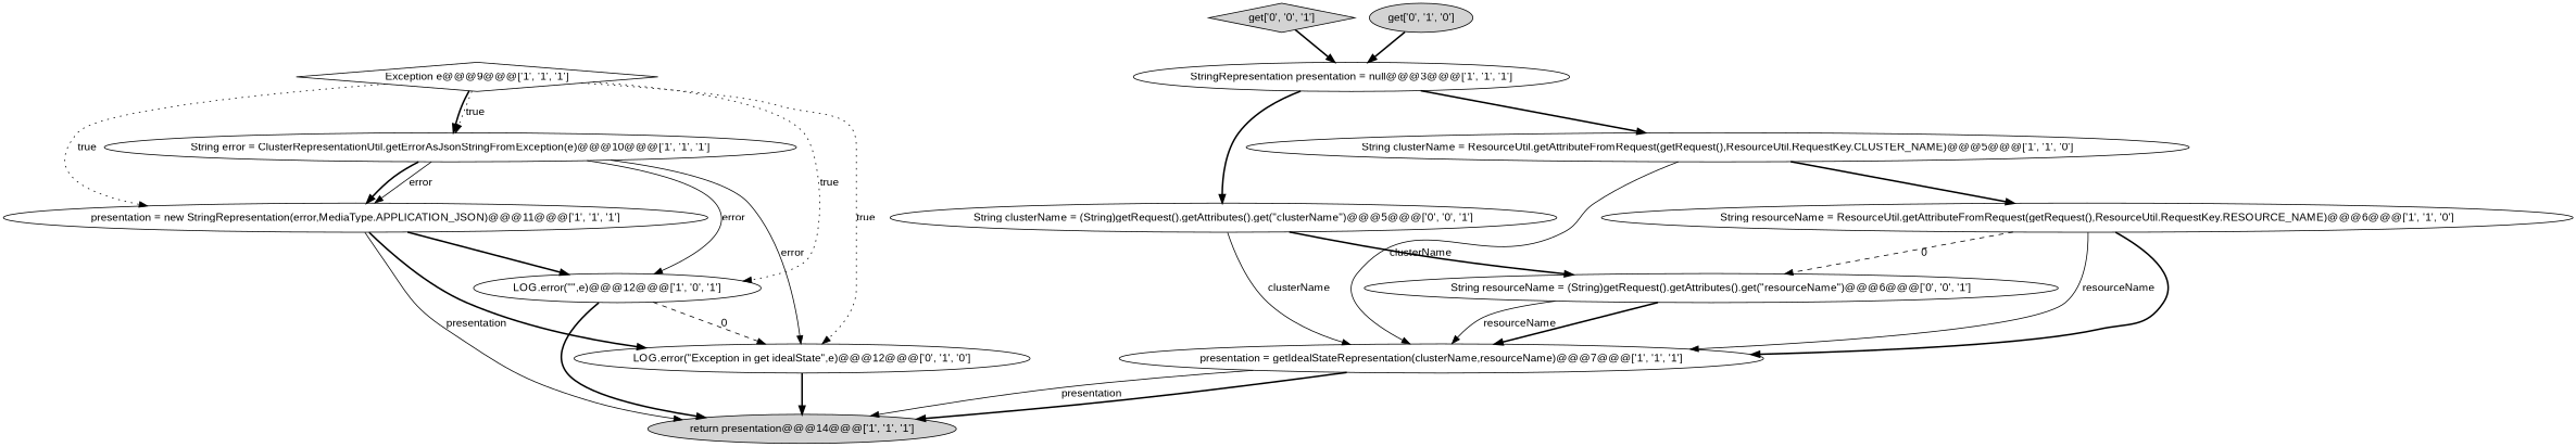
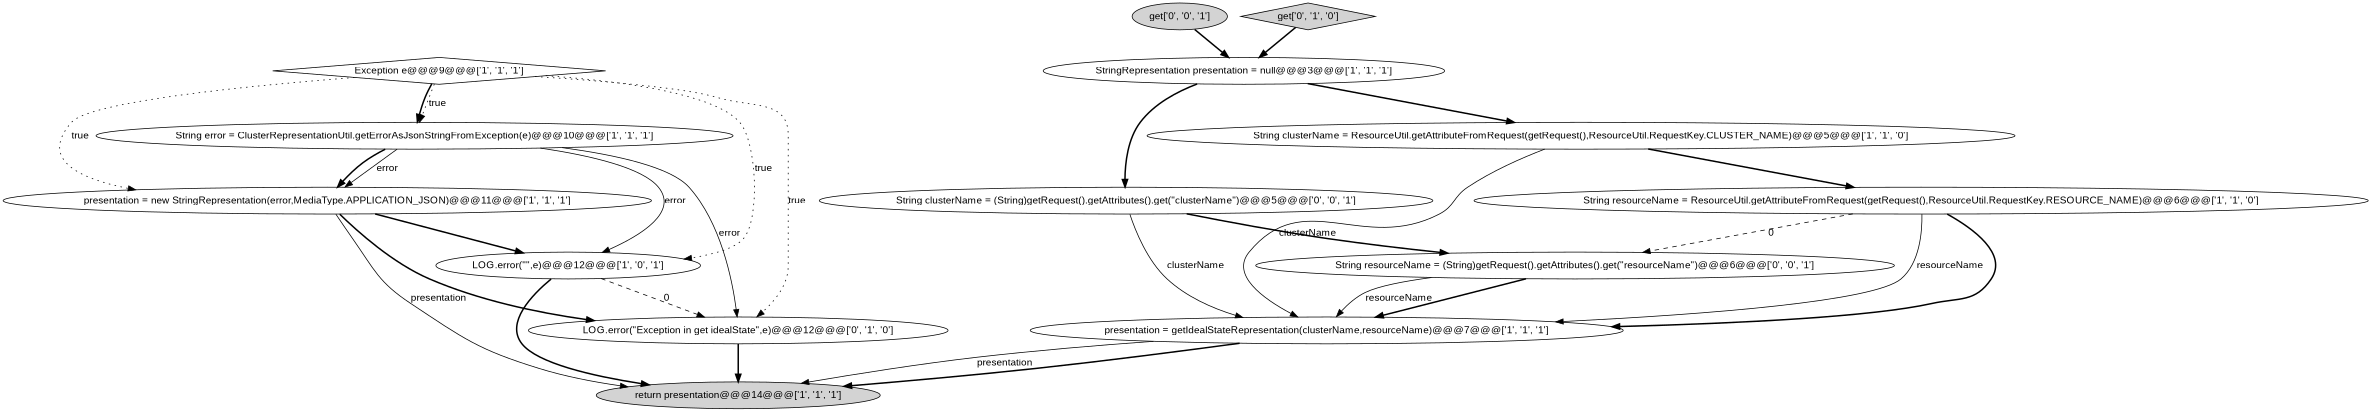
  digraph {
    fontname="Liberation Sans"
    node [fillcolor=white fontname="Liberation Sans" shape=ellipse style=filled]
    edge [fontname="Liberation Sans" style=bold]
    n1 [label="String clusterName = ResourceUtil.getAttributeFromRequest(getRequest(),ResourceUtil.RequestKey.CLUSTER_NAME)@@@5@@@['1', '1', '0']"]
    n2 [label="String resourceName = ResourceUtil.getAttributeFromRequest(getRequest(),ResourceUtil.RequestKey.RESOURCE_NAME)@@@6@@@['1', '1', '0']"]
    n3 [label="presentation = getIdealStateRepresentation(clusterName,resourceName)@@@7@@@['1', '1', '1']"]
    n4 [label="String resourceName = (String)getRequest().getAttributes().get(\"resourceName\")@@@6@@@['0', '0', '1']"]
    n5 [fillcolor=lightgray label="return presentation@@@14@@@['1', '1', '1']"]
    n6 [label="presentation = new StringRepresentation(error,MediaType.APPLICATION_JSON)@@@11@@@['1', '1', '1']"]
    n7 [label="LOG.error(\"\",e)@@@12@@@['1', '0', '1']"]
    n8 [label="LOG.error(\"Exception in get idealState\",e)@@@12@@@['0', '1', '0']"]
    n9 [label="StringRepresentation presentation = null@@@3@@@['1', '1', '1']"]
    n10 [label="String clusterName = (String)getRequest().getAttributes().get(\"clusterName\")@@@5@@@['0', '0', '1']"]
-   n11 [fillcolor=lightgray label="get['0', '0', '1']" shape=diamond]
-   n12 [fillcolor=lightgray label="get['0', '1', '0']"]
+   n11 [fillcolor=lightgray label="get['0', '0', '1']"]
+   n12 [fillcolor=lightgray label="get['0', '1', '0']" shape=diamond]
    n13 [label="String error = ClusterRepresentationUtil.getErrorAsJsonStringFromException(e)@@@10@@@['1', '1', '1']"]
    n14 [label="Exception e@@@9@@@['1', '1', '1']" shape=diamond]
    n1 -> n2
    n1 -> n3 [label=clusterName style=solid]
    n2 -> n3
    n2 -> n3 [label=resourceName style=solid]
    n2 -> n4 [label=0 style=dashed]
    n3 -> n5
    n3 -> n5 [label=presentation style=solid]
    n4 -> n3
    n4 -> n3 [label=resourceName style=solid]
    n6 -> n5 [label=presentation style=solid]
    n6 -> n7
    n6 -> n8
    n7 -> n5
    n7 -> n8 [label=0 style=dashed]
    n8 -> n5
    n9 -> n1
    n9 -> n10
    n10 -> n3 [label=clusterName style=solid]
    n10 -> n4
    n11 -> n9
    n12 -> n9
    n13 -> n6 [label=error style=solid]
    n13 -> n6
    n13 -> n7 [label=error style=solid]
    n13 -> n8 [label=error style=solid]
    n14 -> n6 [label=true style=dotted]
    n14 -> n7 [label=true style=dotted]
    n14 -> n8 [label=true style=dotted]
    n14 -> n13 [label=true style=dotted]
    n14 -> n13
  }
